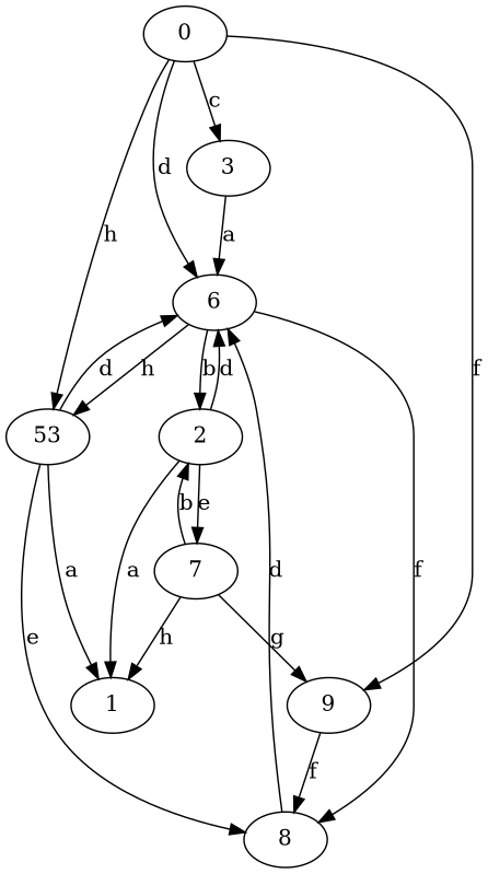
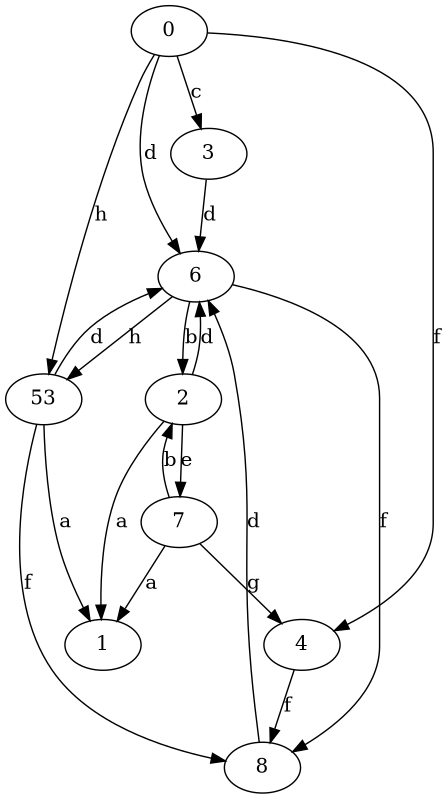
  strict digraph {
    0
    3
    6
    n4 [label=53]
-   9
+   9 [label=4]
    8
    2
    1
    7
    0 -> 3 [label=c]
    0 -> 6 [label=d]
    0 -> n4 [label=h]
    0 -> 9 [label=f]
-   3 -> 6 [label=a]
+   3 -> 6 [label=d]
    6 -> n4 [label=h]
    6 -> 8 [label=f]
    6 -> 2 [label=b]
    n4 -> 6 [label=d]
-   n4 -> 8 [label=e]
+   n4 -> 8 [label=f]
    n4 -> 1 [label=a]
    9 -> 8 [label=f]
    8 -> 6 [label=d]
    2 -> 6 [label=d]
    2 -> 1 [label=a]
    2 -> 7 [label=e]
    7 -> 9 [label=g]
    7 -> 2 [label=b]
-   7 -> 1 [label=h]
+   7 -> 1 [label=a]
  }
